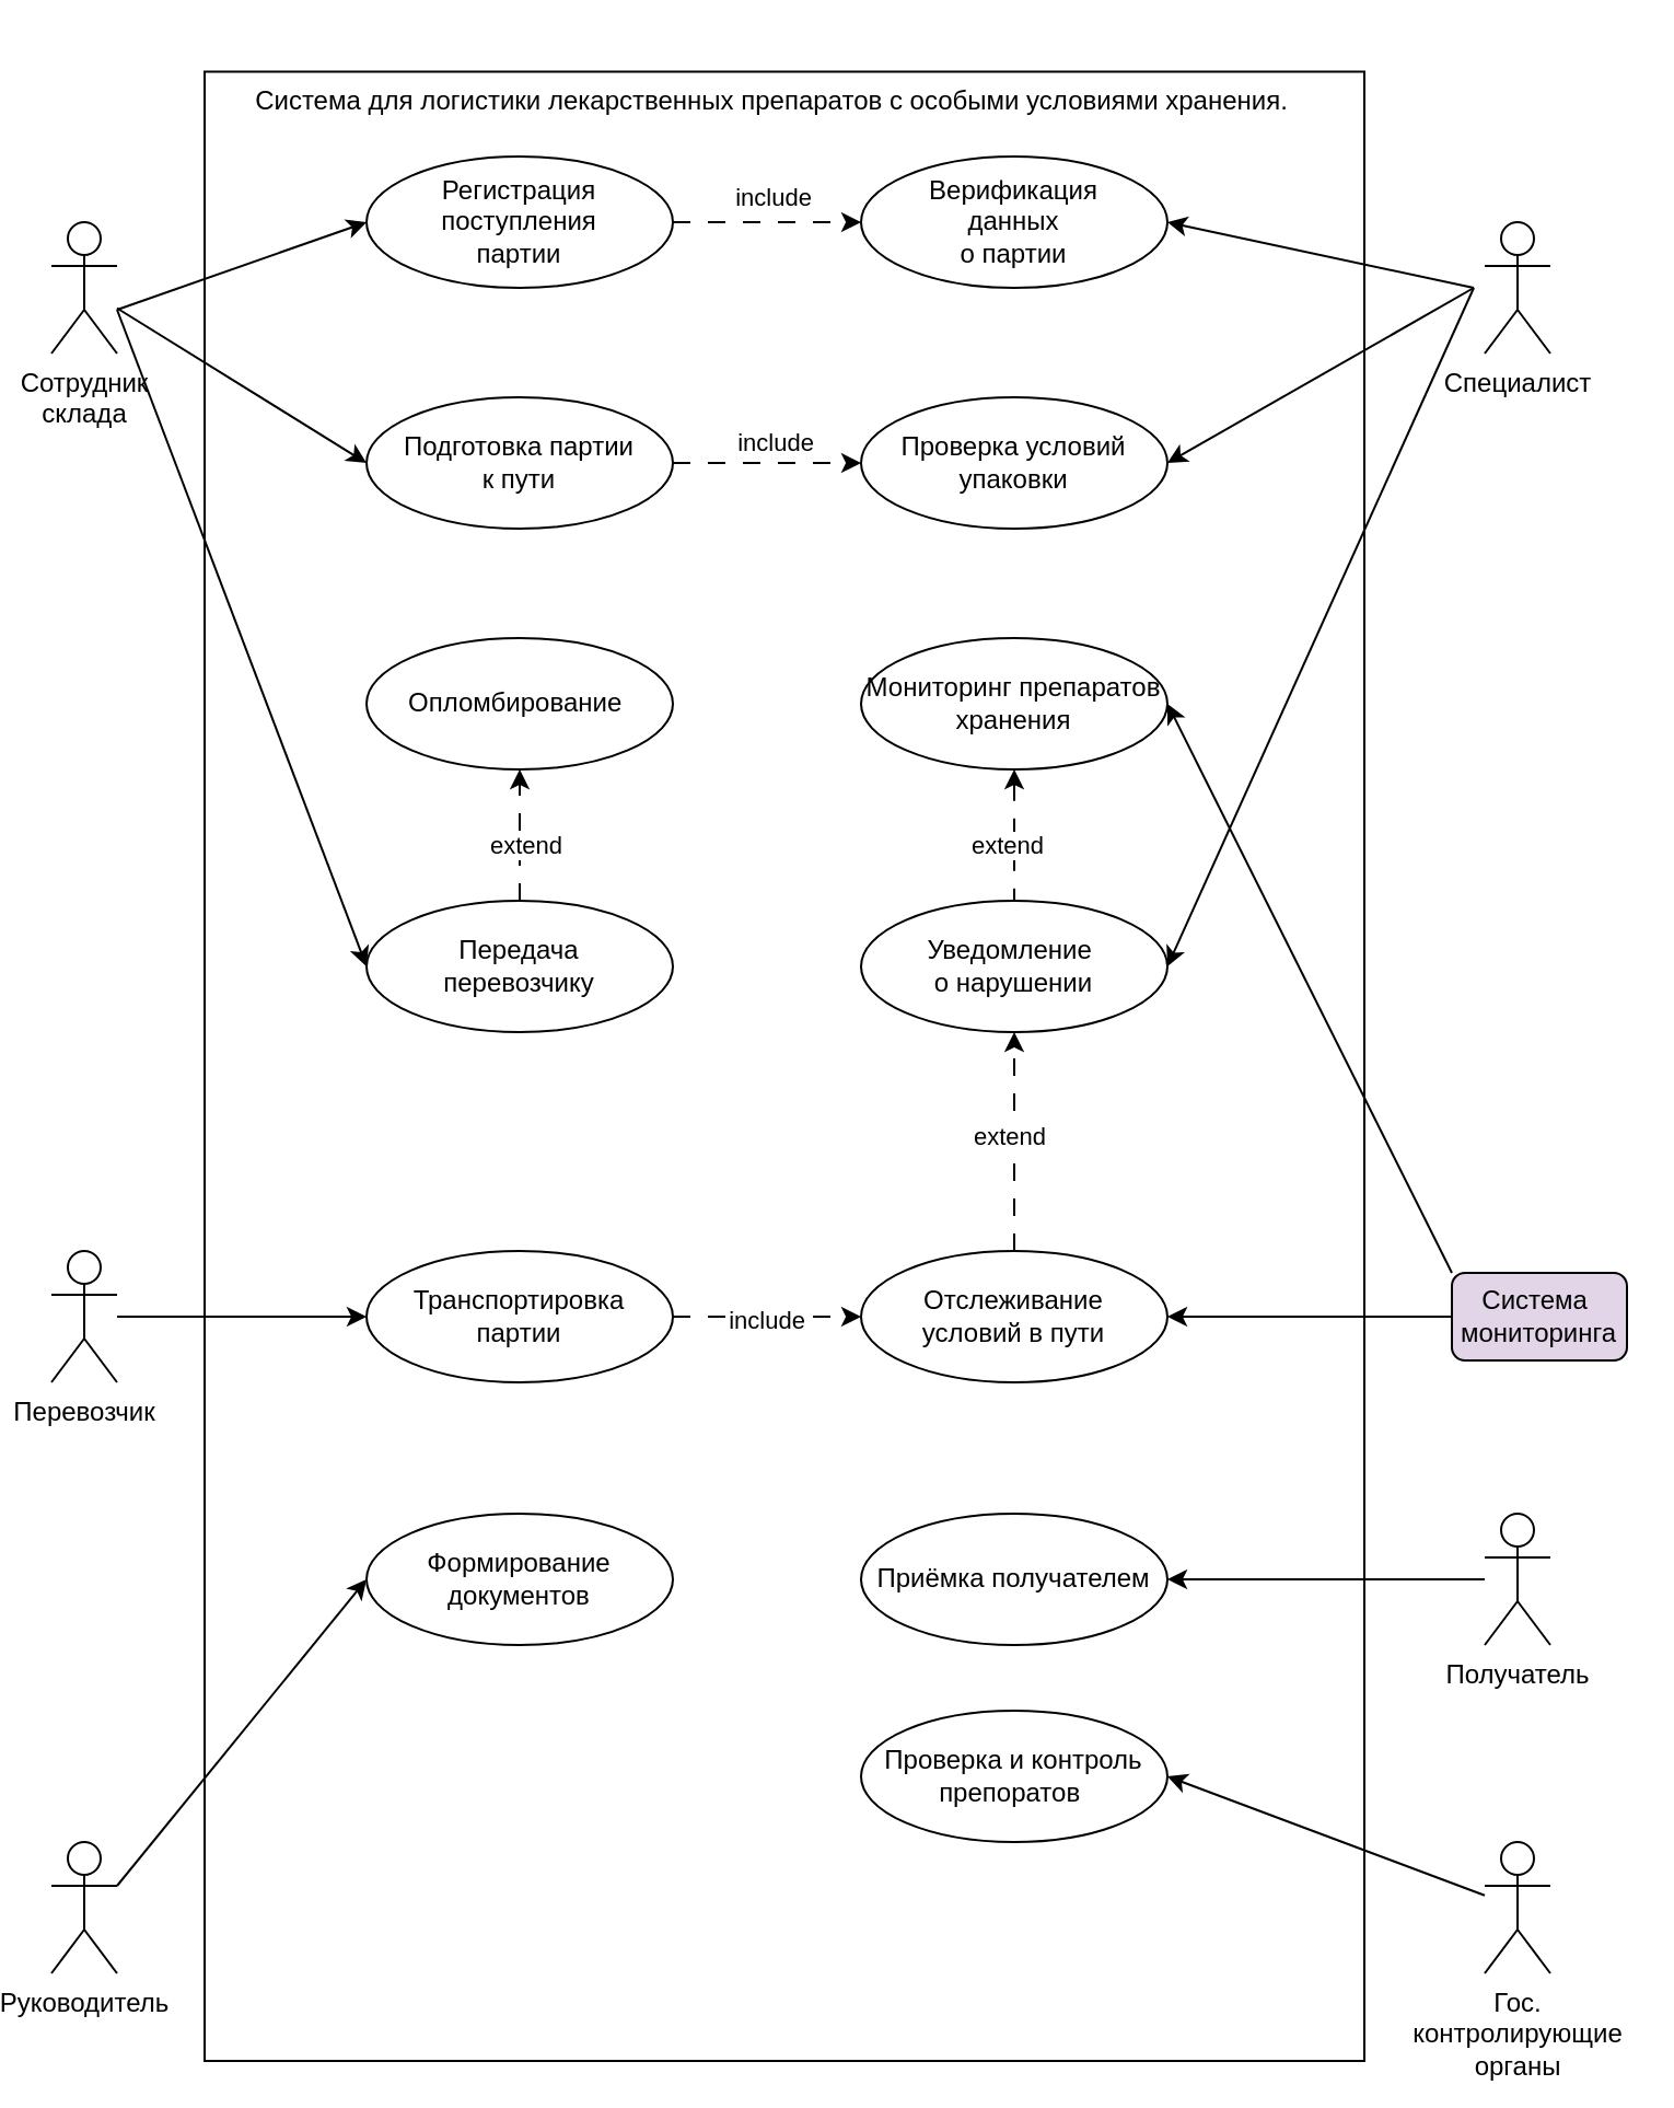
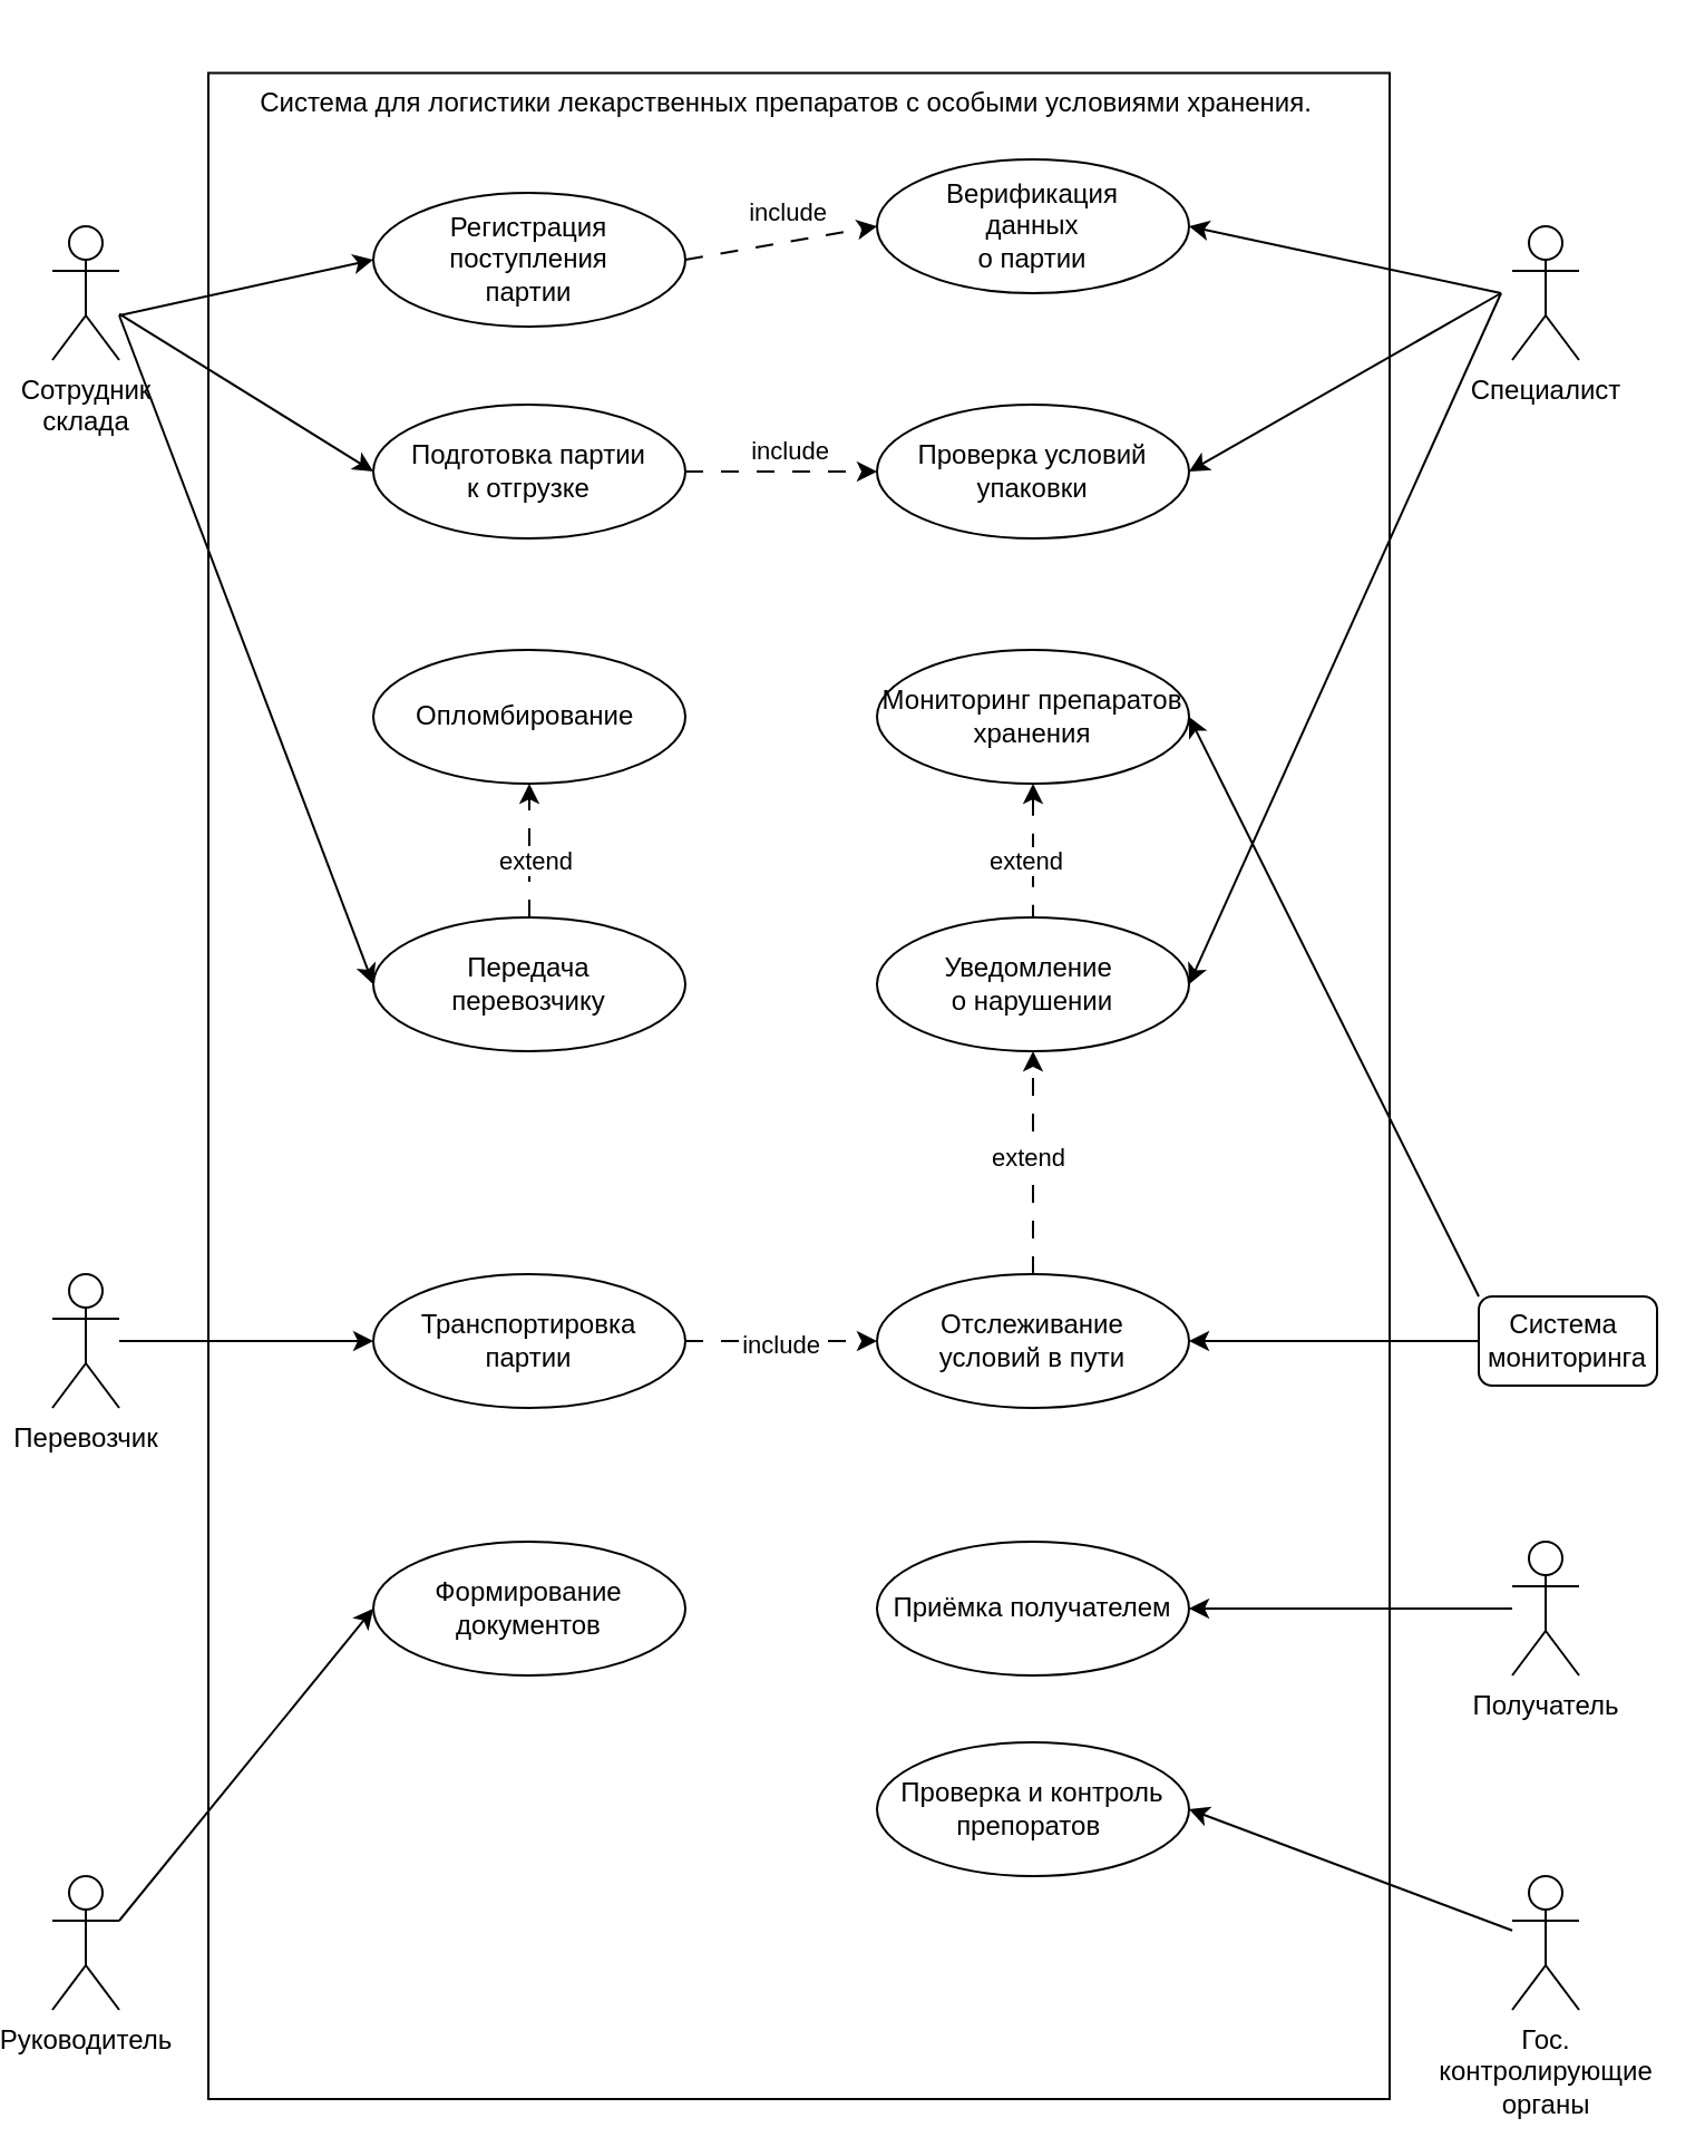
  <mxCell id="0" />
  <mxCell id="1" parent="0" />
  <mxCell id="2" value="" style="rounded=0;whiteSpace=wrap;html=1;container=0;" vertex="1" parent="1"><mxGeometry x="90" y="32.25" width="530" height="908.75" as="geometry" /></mxCell>
  <mxCell id="3" style="rounded=0;orthogonalLoop=1;jettySize=auto;html=1;entryX=0;entryY=0.5;entryDx=0;entryDy=0;" edge="1" parent="1" target="22"><mxGeometry relative="1" as="geometry"><mxPoint x="50" y="141" as="sourcePoint" /></mxGeometry></mxCell>
  <mxCell id="4" style="rounded=0;orthogonalLoop=1;jettySize=auto;html=1;entryX=0;entryY=0.5;entryDx=0;entryDy=0;jumpStyle=arc;" edge="1" parent="1" source="6" target="27"><mxGeometry relative="1" as="geometry" /></mxCell>
  <mxCell id="5" style="rounded=0;orthogonalLoop=1;jettySize=auto;html=1;entryX=0;entryY=0.5;entryDx=0;entryDy=0;" edge="1" parent="1" target="33"><mxGeometry relative="1" as="geometry"><mxPoint x="50" y="141" as="sourcePoint" /></mxGeometry></mxCell>
  <mxCell id="6" value="Сотрудник&lt;div&gt;склада&lt;/div&gt;" style="shape=umlActor;verticalLabelPosition=bottom;verticalAlign=top;html=1;outlineConnect=0;container=0;" vertex="1" parent="1"><mxGeometry x="20" y="101" width="30" height="60" as="geometry" /></mxCell>
  <mxCell id="7" style="rounded=0;orthogonalLoop=1;jettySize=auto;html=1;entryX=1;entryY=0.5;entryDx=0;entryDy=0;" edge="1" parent="1" target="23"><mxGeometry relative="1" as="geometry"><mxPoint x="670" y="131" as="sourcePoint" /></mxGeometry></mxCell>
  <mxCell id="8" style="rounded=0;orthogonalLoop=1;jettySize=auto;html=1;entryX=1;entryY=0.5;entryDx=0;entryDy=0;" edge="1" parent="1" target="28"><mxGeometry relative="1" as="geometry"><mxPoint x="670" y="131" as="sourcePoint" /></mxGeometry></mxCell>
  <mxCell id="9" style="rounded=0;orthogonalLoop=1;jettySize=auto;html=1;entryX=1;entryY=0.5;entryDx=0;entryDy=0;" edge="1" parent="1" target="45"><mxGeometry relative="1" as="geometry"><mxPoint x="670" y="131" as="sourcePoint" /></mxGeometry></mxCell>
  <mxCell id="10" value="Специалист" style="shape=umlActor;verticalLabelPosition=bottom;verticalAlign=top;html=1;outlineConnect=0;container=0;" vertex="1" parent="1"><mxGeometry x="675" y="101" width="30" height="60" as="geometry" /></mxCell>
  <mxCell id="11" style="rounded=0;orthogonalLoop=1;jettySize=auto;html=1;entryX=0;entryY=0.5;entryDx=0;entryDy=0;" edge="1" parent="1" target="46"><mxGeometry relative="1" as="geometry"><mxPoint x="50" y="861" as="sourcePoint" /></mxGeometry></mxCell>
  <mxCell id="12" value="Руководитель" style="shape=umlActor;verticalLabelPosition=bottom;verticalAlign=top;html=1;outlineConnect=0;container=0;" vertex="1" parent="1"><mxGeometry x="20" y="841" width="30" height="60" as="geometry" /></mxCell>
  <mxCell id="13" style="rounded=0;orthogonalLoop=1;jettySize=auto;html=1;entryX=1;entryY=0.5;entryDx=0;entryDy=0;" edge="1" parent="1" source="14" target="48"><mxGeometry relative="1" as="geometry" /></mxCell>
  <mxCell id="14" value="Гос.&lt;div&gt;контролирующие&lt;/div&gt;&lt;div&gt;органы&lt;/div&gt;" style="shape=umlActor;verticalLabelPosition=bottom;verticalAlign=top;html=1;outlineConnect=0;container=0;" vertex="1" parent="1"><mxGeometry x="675" y="841" width="30" height="60" as="geometry" /></mxCell>
  <mxCell id="15" style="edgeStyle=orthogonalEdgeStyle;rounded=0;orthogonalLoop=1;jettySize=auto;html=1;entryX=1;entryY=0.5;entryDx=0;entryDy=0;" edge="1" parent="1" source="16" target="47"><mxGeometry relative="1" as="geometry" /></mxCell>
  <mxCell id="16" value="Получатель" style="shape=umlActor;verticalLabelPosition=bottom;verticalAlign=top;html=1;outlineConnect=0;container=0;" vertex="1" parent="1"><mxGeometry x="675" y="691" width="30" height="60" as="geometry" /></mxCell>
  <mxCell id="17" value="Перевозчик" style="shape=umlActor;verticalLabelPosition=bottom;verticalAlign=top;html=1;outlineConnect=0;container=0;" vertex="1" parent="1"><mxGeometry x="20" y="571" width="30" height="60" as="geometry" /></mxCell>
  <mxCell id="18" style="edgeStyle=orthogonalEdgeStyle;rounded=0;orthogonalLoop=1;jettySize=auto;html=1;entryX=0;entryY=0.5;entryDx=0;entryDy=0;curved=1;" edge="1" parent="1" source="17" target="34"><mxGeometry relative="1" as="geometry" /></mxCell>
  <mxCell id="19" value="&lt;p style=&quot;line-height:normal&quot; class=&quot;MsoNormal&quot;&gt;Система для логистики лекарственных препаратов с особыми условиями хранения.&lt;/p&gt;" style="text;html=1;align=center;verticalAlign=middle;resizable=0;points=[];autosize=1;strokeColor=none;fillColor=none;container=0;" vertex="1" parent="1"><mxGeometry x="104" y="20" width="490" height="50" as="geometry" /></mxCell>
  <mxCell id="20" style="rounded=0;orthogonalLoop=1;jettySize=auto;html=1;exitX=1;exitY=0.5;exitDx=0;exitDy=0;entryX=0;entryY=0.5;entryDx=0;entryDy=0;dashed=1;dashPattern=8 8;" edge="1" parent="1" source="22" target="23"><mxGeometry relative="1" as="geometry" /></mxCell>
  <mxCell id="21" value="include" style="edgeLabel;html=1;align=center;verticalAlign=middle;resizable=0;points=[];container=0;" vertex="1" connectable="0" parent="20"><mxGeometry x="0.244" y="-2" relative="1" as="geometry"><mxPoint x="-8" y="-14" as="offset" /></mxGeometry></mxCell>
- <mxCell id="22" value="Регистрация&lt;div&gt;поступления&lt;/div&gt;&lt;div&gt;партии&lt;/div&gt;" style="ellipse;whiteSpace=wrap;html=1;container=0;" vertex="1" parent="1"><mxGeometry x="164" y="71" width="140" height="60" as="geometry" /></mxCell>
+ <mxCell id="22" value="Регистрация&lt;div&gt;поступления&lt;/div&gt;&lt;div&gt;партии&lt;/div&gt;" style="ellipse;whiteSpace=wrap;html=1;container=0;" vertex="1" parent="1"><mxGeometry x="164" y="86" width="140" height="60" as="geometry" /></mxCell>
  <mxCell id="23" value="Верификация&lt;div&gt;данных&lt;/div&gt;&lt;div&gt;о партии&lt;/div&gt;" style="ellipse;whiteSpace=wrap;html=1;container=0;" vertex="1" parent="1"><mxGeometry x="390" y="71" width="140" height="60" as="geometry" /></mxCell>
  <mxCell id="24" style="edgeStyle=orthogonalEdgeStyle;rounded=0;orthogonalLoop=1;jettySize=auto;html=1;exitX=1;exitY=0.5;exitDx=0;exitDy=0;entryX=0;entryY=0.5;entryDx=0;entryDy=0;dashed=1;dashPattern=8 8;" edge="1" parent="1" source="27" target="28"><mxGeometry relative="1" as="geometry" /></mxCell>
  <mxCell id="25" value="&lt;span style=&quot;color: rgba(0, 0, 0, 0); font-family: monospace; font-size: 0px; text-align: start; background-color: rgb(236, 236, 236);&quot;&gt;%3CmxGraphModel%3E%3Croot%3E%3CmxCell%20id%3D%220%22%2F%3E%3CmxCell%20id%3D%221%22%20parent%3D%220%22%2F%3E%3CmxCell%20id%3D%222%22%20value%3D%22include%22%20style%3D%22edgeLabel%3Bhtml%3D1%3Balign%3Dcenter%3BverticalAlign%3Dmiddle%3Bresizable%3D0%3Bpoints%3D%5B%5D%3B%22%20vertex%3D%221%22%20connectable%3D%220%22%20parent%3D%221%22%3E%3CmxGeometry%20x%3D%22466.571%22%20y%3D%22148%22%20as%3D%22geometry%22%2F%3E%3C%2FmxCell%3E%3C%2Froot%3E%3C%2FmxGraphModel%3E&lt;/span&gt;" style="edgeLabel;html=1;align=center;verticalAlign=middle;resizable=0;points=[];container=0;" vertex="1" connectable="0" parent="24"><mxGeometry x="-0.053" relative="1" as="geometry"><mxPoint as="offset" /></mxGeometry></mxCell>
  <mxCell id="26" value="include" style="edgeLabel;html=1;align=center;verticalAlign=middle;resizable=0;points=[];container=0;" vertex="1" connectable="0" parent="24"><mxGeometry x="0.08" y="-1" relative="1" as="geometry"><mxPoint y="-11" as="offset" /></mxGeometry></mxCell>
- <mxCell id="27" value="Подготовка партии&lt;div&gt;к пути&lt;/div&gt;" style="ellipse;whiteSpace=wrap;html=1;container=0;" vertex="1" parent="1"><mxGeometry x="164" y="181" width="140" height="60" as="geometry" /></mxCell>
+ <mxCell id="27" value="Подготовка партии&lt;div&gt;к отгрузке&lt;/div&gt;" style="ellipse;whiteSpace=wrap;html=1;container=0;" vertex="1" parent="1"><mxGeometry x="164" y="181" width="140" height="60" as="geometry" /></mxCell>
  <mxCell id="28" value="Проверка условий упаковки" style="ellipse;whiteSpace=wrap;html=1;container=0;" vertex="1" parent="1"><mxGeometry x="390" y="181" width="140" height="60" as="geometry" /></mxCell>
  <mxCell id="29" style="edgeStyle=orthogonalEdgeStyle;rounded=0;orthogonalLoop=1;jettySize=auto;html=1;entryX=0;entryY=0.5;entryDx=0;entryDy=0;dashed=1;dashPattern=8 8;" edge="1" parent="1" source="34" target="37"><mxGeometry relative="1" as="geometry" /></mxCell>
  <mxCell id="30" value="include" style="edgeLabel;html=1;align=center;verticalAlign=middle;resizable=0;points=[];container=0;" vertex="1" connectable="0" parent="29"><mxGeometry x="-0.015" y="-1" relative="1" as="geometry"><mxPoint as="offset" /></mxGeometry></mxCell>
  <mxCell id="31" style="edgeStyle=orthogonalEdgeStyle;rounded=0;orthogonalLoop=1;jettySize=auto;html=1;entryX=0.5;entryY=1;entryDx=0;entryDy=0;dashed=1;dashPattern=8 8;" edge="1" parent="1" source="33" target="41"><mxGeometry relative="1" as="geometry" /></mxCell>
  <mxCell id="32" value="extend" style="edgeLabel;html=1;align=center;verticalAlign=middle;resizable=0;points=[];container=0;" vertex="1" connectable="0" parent="31"><mxGeometry x="-0.1" y="-2" relative="1" as="geometry"><mxPoint y="1" as="offset" /></mxGeometry></mxCell>
  <mxCell id="33" value="Передача&lt;div&gt;перевозчику&lt;/div&gt;" style="ellipse;whiteSpace=wrap;html=1;container=0;" vertex="1" parent="1"><mxGeometry x="164" y="411" width="140" height="60" as="geometry" /></mxCell>
  <mxCell id="34" value="Транспортировка&lt;div&gt;партии&lt;/div&gt;" style="ellipse;whiteSpace=wrap;html=1;container=0;" vertex="1" parent="1"><mxGeometry x="164" y="571" width="140" height="60" as="geometry" /></mxCell>
  <mxCell id="35" style="edgeStyle=orthogonalEdgeStyle;rounded=0;orthogonalLoop=1;jettySize=auto;html=1;exitX=0.5;exitY=0;exitDx=0;exitDy=0;entryX=0.5;entryY=1;entryDx=0;entryDy=0;dashed=1;dashPattern=8 8;" edge="1" parent="1" source="37" target="45"><mxGeometry relative="1" as="geometry" /></mxCell>
  <mxCell id="36" value="extend" style="edgeLabel;html=1;align=center;verticalAlign=middle;resizable=0;points=[];container=0;" vertex="1" connectable="0" parent="35"><mxGeometry x="0.055" y="3" relative="1" as="geometry"><mxPoint as="offset" /></mxGeometry></mxCell>
  <mxCell id="37" value="Отслеживание&lt;div&gt;условий в пути&lt;/div&gt;" style="ellipse;whiteSpace=wrap;html=1;container=0;" vertex="1" parent="1"><mxGeometry x="390" y="571" width="140" height="60" as="geometry" /></mxCell>
  <mxCell id="38" style="rounded=0;orthogonalLoop=1;jettySize=auto;html=1;exitX=0;exitY=0;exitDx=0;exitDy=0;entryX=1;entryY=0.5;entryDx=0;entryDy=0;" edge="1" parent="1" source="39" target="44"><mxGeometry relative="1" as="geometry" /></mxCell>
- <mxCell id="39" value="Система&amp;nbsp;&lt;div&gt;мониторинга&lt;/div&gt;" style="rounded=1;whiteSpace=wrap;html=1;container=0;fillColor=#e1d5e7;" vertex="1" parent="1"><mxGeometry x="660" y="581" width="80" height="40" as="geometry" /></mxCell>
+ <mxCell id="39" value="Система&amp;nbsp;&lt;div&gt;мониторинга&lt;/div&gt;" style="rounded=1;whiteSpace=wrap;html=1;container=0;" vertex="1" parent="1"><mxGeometry x="660" y="581" width="80" height="40" as="geometry" /></mxCell>
  <mxCell id="40" style="rounded=0;orthogonalLoop=1;jettySize=auto;html=1;" edge="1" parent="1" target="37"><mxGeometry relative="1" as="geometry"><mxPoint x="660" y="601" as="sourcePoint" /></mxGeometry></mxCell>
  <mxCell id="41" value="Опломбирование&amp;nbsp;" style="ellipse;whiteSpace=wrap;html=1;container=0;" vertex="1" parent="1"><mxGeometry x="164" y="291" width="140" height="60" as="geometry" /></mxCell>
  <mxCell id="42" style="edgeStyle=orthogonalEdgeStyle;rounded=0;orthogonalLoop=1;jettySize=auto;html=1;exitX=0.5;exitY=1;exitDx=0;exitDy=0;entryX=0.5;entryY=0;entryDx=0;entryDy=0;dashed=1;dashPattern=8 8;endArrow=none;endFill=0;startArrow=classic;startFill=1;" edge="1" parent="1" source="44" target="45"><mxGeometry relative="1" as="geometry" /></mxCell>
  <mxCell id="43" value="extend" style="edgeLabel;html=1;align=center;verticalAlign=middle;resizable=0;points=[];container=0;" vertex="1" connectable="0" parent="42"><mxGeometry x="0.117" y="-4" relative="1" as="geometry"><mxPoint as="offset" /></mxGeometry></mxCell>
  <mxCell id="44" value="Мониторинг препаратов&lt;div&gt;хранения&lt;/div&gt;" style="ellipse;whiteSpace=wrap;html=1;container=0;" vertex="1" parent="1"><mxGeometry x="390" y="291" width="140" height="60" as="geometry" /></mxCell>
  <mxCell id="45" value="Уведомление&amp;nbsp;&lt;div&gt;о нарушении&lt;/div&gt;" style="ellipse;whiteSpace=wrap;html=1;container=0;" vertex="1" parent="1"><mxGeometry x="390" y="411" width="140" height="60" as="geometry" /></mxCell>
  <mxCell id="46" value="Формирование&lt;div&gt;документов&lt;/div&gt;" style="ellipse;whiteSpace=wrap;html=1;container=0;" vertex="1" parent="1"><mxGeometry x="164" y="691" width="140" height="60" as="geometry" /></mxCell>
  <mxCell id="47" value="Приёмка получателем" style="ellipse;whiteSpace=wrap;html=1;container=0;" vertex="1" parent="1"><mxGeometry x="390" y="691" width="140" height="60" as="geometry" /></mxCell>
  <mxCell id="48" value="Проверка и контроль&lt;div&gt;препоратов&amp;nbsp;&lt;/div&gt;" style="ellipse;whiteSpace=wrap;html=1;container=0;" vertex="1" parent="1"><mxGeometry x="390" y="781" width="140" height="60" as="geometry" /></mxCell>
